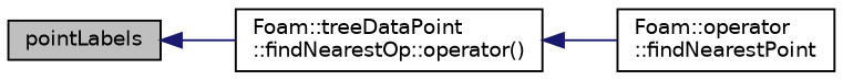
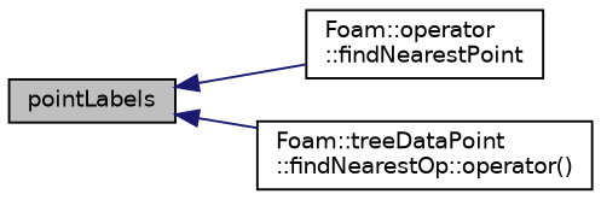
  digraph {
    fontname="DejaVu Sans"
    rankdir=LR
    node [color=black fontname="DejaVu Sans" fontsize=10 shape=record]
    edge [color=midnightblue dir=back fontname="DejaVu Sans" fontsize=10 labelfontname=Helvetica labelfontsize=10 style=solid]
    n1 [fillcolor=grey75 fontcolor=black height=0.2 label=pointLabels style=filled width=0.4]
    n2 [height=0.2 label="Foam::operator\l::findNearestPoint" width=0.4]
    n3 [height=0.2 label="Foam::treeDataPoint\l::findNearestOp::operator()" width=0.4]
-   n3 -> n2
+   n1 -> n2
    n1 -> n3
  }
